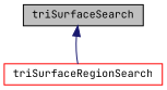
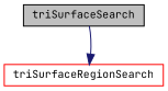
  digraph {
    fontname="JetBrains Mono"
    node [fontname="JetBrains Mono" fontsize=10 shape=record]
    n1 [color=black fillcolor=grey75 fontcolor=black height=0.2 label=triSurfaceSearch style=filled width=0.4]
    n2 [color=red height=0.2 label=triSurfaceRegionSearch width=0.4]
-   n1 -> n2 [color=midnightblue dir=back fontname="JetBrains Mono" fontsize=10 labelfontname=Helvetica labelfontsize=10 style=solid]
+   n2 -> n1 [color=midnightblue dir=back fontname="JetBrains Mono" fontsize=10 labelfontname=Helvetica labelfontsize=10 style=solid]
  }
